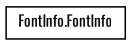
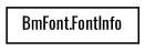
  digraph {
    rankdir=LR
    fontname=Oswald
-   n1 [color=black fillcolor=white fontname=Oswald fontsize=10 height=0.2 label="FontInfo.FontInfo" shape=record style=filled width=0.4]
+   n1 [color=black fillcolor=white fontname=Oswald fontsize=10 height=0.2 label="BmFont.FontInfo" shape=record style=filled width=0.4]
  }
